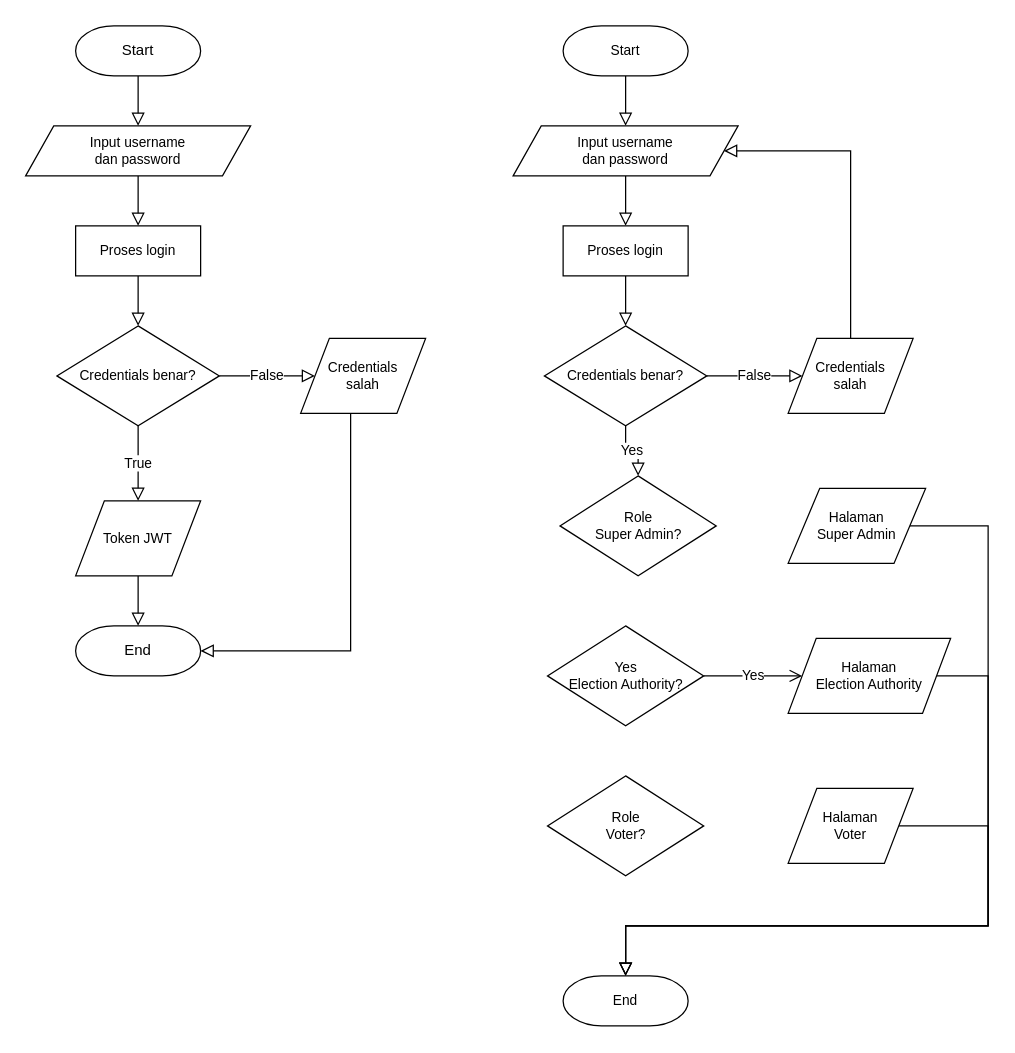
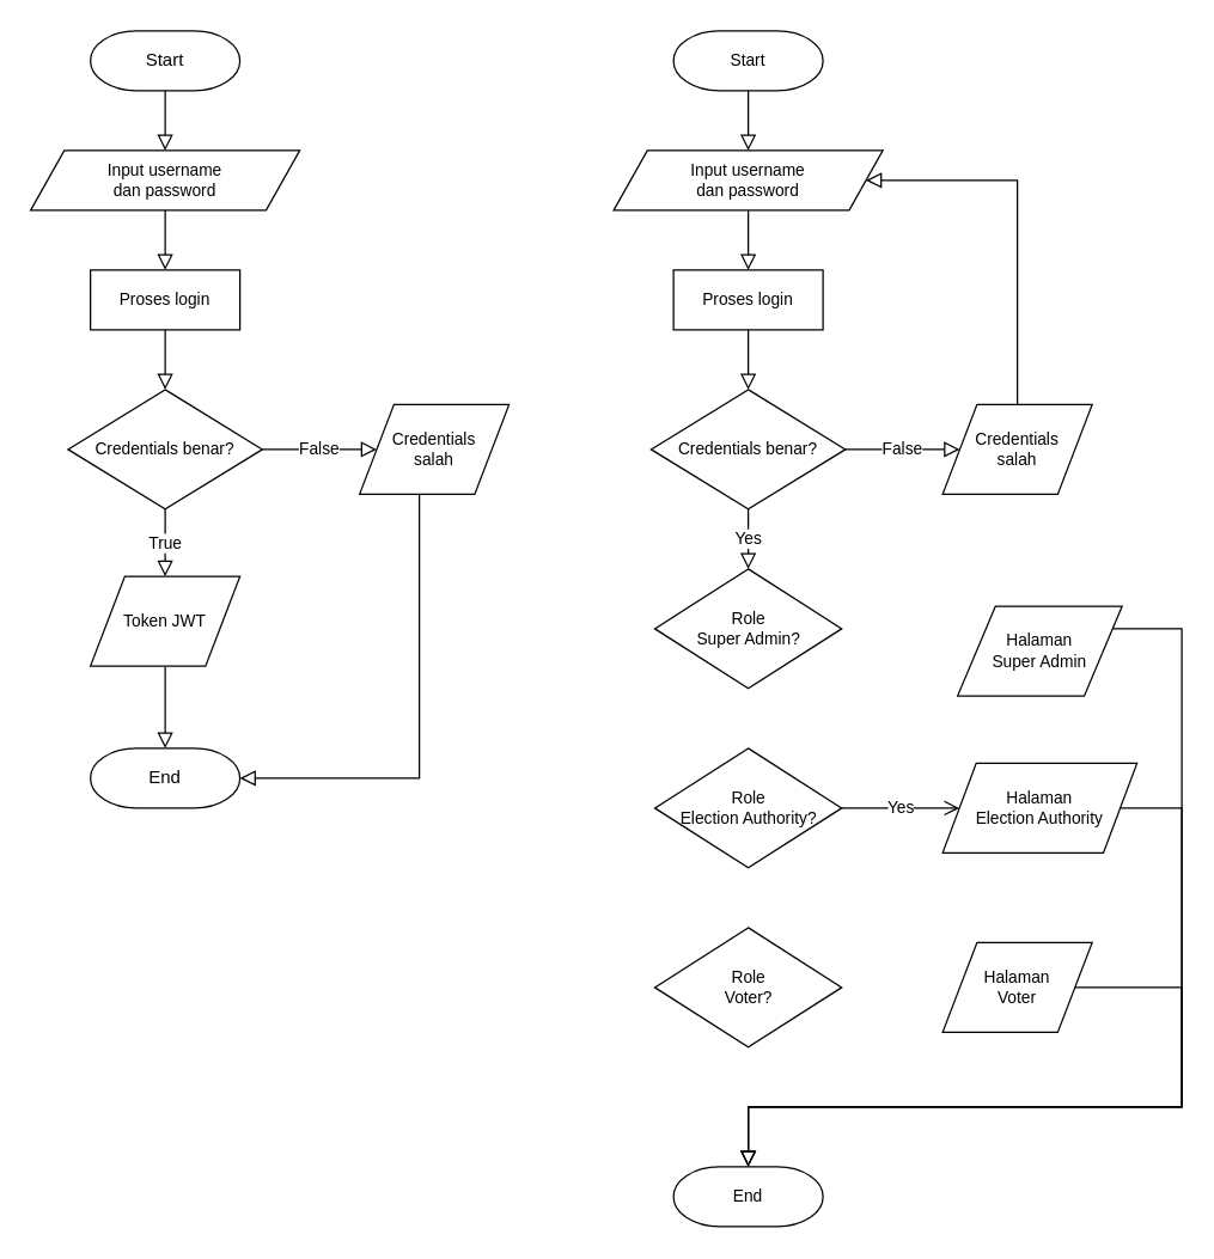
  <mxCell id="0" />
  <mxCell id="1" parent="0" />
  <mxCell id="2" style="edgeStyle=orthogonalEdgeStyle;rounded=0;orthogonalLoop=1;jettySize=auto;html=1;entryX=0.5;entryY=0;entryDx=0;entryDy=0;shadow=0;fontSize=11;strokeWidth=1;labelBackgroundColor=none;endFill=0;endArrow=block;endSize=8;" parent="1" source="3" target="5" edge="1"><mxGeometry relative="1" as="geometry" /></mxCell>
  <mxCell id="3" value="Start" style="strokeWidth=1;html=1;shape=mxgraph.flowchart.terminator;whiteSpace=wrap;rounded=1;shadow=0;glass=0;" parent="1" vertex="1"><mxGeometry x="60" width="100" height="40" as="geometry" y="20" /></mxCell>
  <mxCell id="4" style="edgeStyle=orthogonalEdgeStyle;rounded=0;orthogonalLoop=1;jettySize=auto;html=1;shadow=0;fontSize=11;strokeWidth=1;labelBackgroundColor=none;endFill=0;endArrow=block;endSize=8;" parent="1" source="5" target="7" edge="1"><mxGeometry relative="1" as="geometry" /></mxCell>
  <mxCell id="5" value="Input username&lt;br&gt;dan password" style="shape=parallelogram;html=1;strokeWidth=1;perimeter=parallelogramPerimeter;whiteSpace=wrap;rounded=0;size=0.125;shadow=0;fontSize=11;endFill=0;endArrow=block;endSize=8;" parent="1" vertex="1"><mxGeometry y="100" width="180" height="40" as="geometry" x="20" /></mxCell>
  <mxCell id="6" style="edgeStyle=orthogonalEdgeStyle;rounded=0;orthogonalLoop=1;jettySize=auto;html=1;entryX=0.5;entryY=0;entryDx=0;entryDy=0;entryPerimeter=0;shadow=0;fontSize=11;strokeWidth=1;labelBackgroundColor=none;endFill=0;endArrow=block;endSize=8;" parent="1" source="7" target="10" edge="1"><mxGeometry relative="1" as="geometry" /></mxCell>
  <mxCell id="7" value="Proses login" style="rounded=0;whiteSpace=wrap;html=1;absoluteArcSize=1;strokeWidth=1;shadow=0;fontSize=11;endFill=0;endArrow=block;endSize=8;" parent="1" vertex="1"><mxGeometry x="60" y="180" width="100" height="40" as="geometry" /></mxCell>
  <mxCell id="8" value="True" style="edgeStyle=orthogonalEdgeStyle;rounded=0;orthogonalLoop=1;jettySize=auto;html=1;entryX=0.5;entryY=0;entryDx=0;entryDy=0;shadow=0;fontSize=11;strokeWidth=1;labelBackgroundColor=#ffffff;endFill=0;endArrow=block;endSize=8;" parent="1" source="10" target="12" edge="1"><mxGeometry relative="1" as="geometry" /></mxCell>
  <mxCell id="9" value="False" style="edgeStyle=orthogonalEdgeStyle;rounded=0;orthogonalLoop=1;jettySize=auto;html=1;entryX=0;entryY=0.5;entryDx=0;entryDy=0;shadow=0;fontSize=11;strokeWidth=1;labelBackgroundColor=#ffffff;endFill=0;endArrow=block;endSize=8;jumpStyle=none;" parent="1" source="10" target="14" edge="1"><mxGeometry relative="1" as="geometry" /></mxCell>
  <mxCell id="10" value="Credentials benar?" style="strokeWidth=1;html=1;shape=mxgraph.flowchart.decision;whiteSpace=wrap;rounded=0;shadow=0;fontSize=11;endFill=0;endArrow=block;endSize=8;" parent="1" vertex="1"><mxGeometry x="45" y="260" width="130" height="80" as="geometry" /></mxCell>
  <mxCell id="11" style="edgeStyle=orthogonalEdgeStyle;rounded=0;orthogonalLoop=1;jettySize=auto;html=1;entryX=0.5;entryY=0;entryDx=0;entryDy=0;entryPerimeter=0;shadow=0;fontSize=11;strokeWidth=1;labelBackgroundColor=none;endFill=0;endArrow=block;endSize=8;" parent="1" source="12" target="15" edge="1"><mxGeometry relative="1" as="geometry" /></mxCell>
- <mxCell id="12" value="Token JWT" style="shape=parallelogram;html=1;strokeWidth=1;perimeter=parallelogramPerimeter;whiteSpace=wrap;rounded=0;size=0.23;shadow=0;fontSize=11;endFill=0;endArrow=block;endSize=8;" parent="1" vertex="1"><mxGeometry x="60" y="400" width="100" height="60" as="geometry" /></mxCell>
+ <mxCell id="12" value="Token JWT" style="shape=parallelogram;html=1;strokeWidth=1;perimeter=parallelogramPerimeter;whiteSpace=wrap;rounded=0;size=0.23;shadow=0;fontSize=11;endFill=0;endArrow=block;endSize=8;" parent="1" vertex="1"><mxGeometry x="60" y="385" width="100" height="60" as="geometry" /></mxCell>
  <mxCell id="13" style="edgeStyle=orthogonalEdgeStyle;rounded=0;orthogonalLoop=1;jettySize=auto;html=1;entryX=1;entryY=0.5;entryDx=0;entryDy=0;entryPerimeter=0;shadow=0;labelBackgroundColor=none;endArrow=block;endFill=0;endSize=8;strokeWidth=1;" parent="1" source="14" target="15" edge="1"><mxGeometry relative="1" as="geometry"><Array as="points"><mxPoint x="280" y="520" /></Array></mxGeometry></mxCell>
  <mxCell id="14" value="Credentials&lt;br&gt;salah" style="shape=parallelogram;html=1;strokeWidth=1;perimeter=parallelogramPerimeter;whiteSpace=wrap;rounded=0;size=0.23;shadow=0;fontSize=11;endFill=0;endArrow=block;endSize=8;" parent="1" vertex="1"><mxGeometry x="240" y="270" width="100" height="60" as="geometry" /></mxCell>
  <mxCell id="15" value="End" style="strokeWidth=1;html=1;shape=mxgraph.flowchart.terminator;whiteSpace=wrap;rounded=1;shadow=0;glass=0;" parent="1" vertex="1"><mxGeometry x="60" y="500" width="100" height="40" as="geometry" /></mxCell>
  <mxCell id="16" style="edgeStyle=orthogonalEdgeStyle;rounded=0;orthogonalLoop=1;jettySize=auto;html=1;entryX=0.5;entryY=0;entryDx=0;entryDy=0;shadow=0;fontSize=11;strokeWidth=1;labelBackgroundColor=none;endFill=0;endArrow=block;endSize=8;" edge="1" parent="1" source="17" target="19"><mxGeometry relative="1" as="geometry" /></mxCell>
  <mxCell id="17" value="Start" style="strokeWidth=1;html=1;shape=mxgraph.flowchart.terminator;whiteSpace=wrap;rounded=0;shadow=0;fontSize=11;endFill=0;endArrow=block;endSize=8;" vertex="1" parent="1"><mxGeometry x="450" width="100" height="40" as="geometry" y="20" /></mxCell>
  <mxCell id="18" style="edgeStyle=orthogonalEdgeStyle;rounded=0;orthogonalLoop=1;jettySize=auto;html=1;shadow=0;fontSize=11;strokeWidth=1;labelBackgroundColor=none;endFill=0;endArrow=block;endSize=8;" edge="1" parent="1" source="19" target="21"><mxGeometry relative="1" as="geometry" /></mxCell>
  <mxCell id="19" value="Input username&lt;br&gt;dan password" style="shape=parallelogram;html=1;strokeWidth=1;perimeter=parallelogramPerimeter;whiteSpace=wrap;rounded=0;size=0.125;shadow=0;fontSize=11;endFill=0;endArrow=block;endSize=8;" vertex="1" parent="1"><mxGeometry x="410" y="100" width="180" height="40" as="geometry" /></mxCell>
  <mxCell id="20" style="edgeStyle=orthogonalEdgeStyle;rounded=0;orthogonalLoop=1;jettySize=auto;html=1;entryX=0.5;entryY=0;entryDx=0;entryDy=0;entryPerimeter=0;shadow=0;fontSize=11;strokeWidth=1;labelBackgroundColor=none;endFill=0;endArrow=block;endSize=8;" edge="1" parent="1" source="21" target="24"><mxGeometry relative="1" as="geometry" /></mxCell>
  <mxCell id="21" value="Proses login" style="rounded=0;whiteSpace=wrap;html=1;absoluteArcSize=1;strokeWidth=1;shadow=0;fontSize=11;endFill=0;endArrow=block;endSize=8;" vertex="1" parent="1"><mxGeometry x="450" y="180" width="100" height="40" as="geometry" /></mxCell>
  <mxCell id="22" value="False" style="edgeStyle=orthogonalEdgeStyle;rounded=0;orthogonalLoop=1;jettySize=auto;html=1;entryX=0;entryY=0.5;entryDx=0;entryDy=0;shadow=0;fontSize=11;strokeWidth=1;labelBackgroundColor=#ffffff;endFill=0;endArrow=block;endSize=8;jumpStyle=none;" edge="1" parent="1" source="24" target="27"><mxGeometry relative="1" as="geometry" /></mxCell>
  <mxCell id="23" value="Yes" style="edgeStyle=orthogonalEdgeStyle;rounded=0;orthogonalLoop=1;jettySize=auto;html=1;entryX=0.5;entryY=0;entryDx=0;entryDy=0;entryPerimeter=0;shadow=0;strokeWidth=1;labelBackgroundColor=#ffffff;endFill=0;endArrow=block;endSize=8;" edge="1" parent="1" source="24" target="28"><mxGeometry relative="1" as="geometry" /></mxCell>
  <mxCell id="24" value="Credentials benar?" style="strokeWidth=1;html=1;shape=mxgraph.flowchart.decision;whiteSpace=wrap;rounded=0;shadow=0;fontSize=11;endFill=0;endArrow=block;endSize=8;" vertex="1" parent="1"><mxGeometry x="435" y="260" width="130" height="80" as="geometry" /></mxCell>
  <mxCell id="25" style="edgeStyle=orthogonalEdgeStyle;rounded=0;orthogonalLoop=1;jettySize=auto;html=1;entryX=1;entryY=0.5;entryDx=0;entryDy=0;shadow=0;strokeWidth=1;labelBackgroundColor=none;endFill=0;endArrow=block;endSize=8;" edge="1" parent="1" source="27" target="19"><mxGeometry relative="1" as="geometry"><Array as="points"><mxPoint x="680" y="120" /></Array></mxGeometry></mxCell>
  <mxCell id="26" style="edgeStyle=orthogonalEdgeStyle;rounded=0;orthogonalLoop=1;jettySize=auto;html=1;entryX=0.5;entryY=0;entryDx=0;entryDy=0;entryPerimeter=0;exitX=1;exitY=0.5;exitDx=0;exitDy=0;shadow=0;strokeWidth=1;labelBackgroundColor=none;endFill=0;endArrow=block;endSize=8;" edge="1" parent="1" source="32" target="37"><mxGeometry relative="1" as="geometry"><Array as="points"><mxPoint x="790" y="420" /><mxPoint x="790" y="740" /><mxPoint x="500" y="740" /></Array></mxGeometry></mxCell>
  <mxCell id="27" value="Credentials&lt;br&gt;salah" style="shape=parallelogram;html=1;strokeWidth=1;perimeter=parallelogramPerimeter;whiteSpace=wrap;rounded=0;size=0.23;shadow=0;fontSize=11;endFill=0;endArrow=block;endSize=8;" vertex="1" parent="1"><mxGeometry x="630" y="270" width="100" height="60" as="geometry" /></mxCell>
- <mxCell id="28" value="Role &lt;br&gt;Super Admin?" style="strokeWidth=1;html=1;shape=mxgraph.flowchart.decision;whiteSpace=wrap;rounded=0;shadow=0;fontSize=11;endFill=0;endArrow=block;endSize=8;" vertex="1" parent="1"><mxGeometry x="447.5" y="380" width="125" height="80" as="geometry" /></mxCell>
+ <mxCell id="28" value="Role &lt;br&gt;Super Admin?" style="strokeWidth=1;html=1;shape=mxgraph.flowchart.decision;whiteSpace=wrap;rounded=0;shadow=0;fontSize=11;endFill=0;endArrow=block;endSize=8;" vertex="1" parent="1"><mxGeometry x="437.5" y="380" width="125" height="80" as="geometry" /></mxCell>
  <mxCell id="29" value="Role &lt;br&gt;Voter?" style="strokeWidth=1;html=1;shape=mxgraph.flowchart.decision;whiteSpace=wrap;rounded=0;shadow=0;fontSize=11;endFill=0;endArrow=block;endSize=8;" vertex="1" parent="1"><mxGeometry x="437.5" y="620" width="125" height="80" as="geometry" /></mxCell>
  <mxCell id="30" value="Yes" style="edgeStyle=orthogonalEdgeStyle;rounded=0;orthogonalLoop=1;jettySize=auto;html=1;entryX=0;entryY=0.5;entryDx=0;entryDy=0;shadow=0;strokeWidth=1;labelBackgroundColor=#ffffff;endFill=0;endArrow=open;endSize=8;" edge="1" parent="1" source="31" target="34"><mxGeometry relative="1" as="geometry" /></mxCell>
- <mxCell id="31" value="Yes &lt;br&gt;Election Authority?" style="strokeWidth=1;html=1;shape=mxgraph.flowchart.decision;whiteSpace=wrap;rounded=0;shadow=0;fontSize=11;endFill=0;endArrow=block;endSize=8;" vertex="1" parent="1"><mxGeometry x="437.5" y="500" width="125" height="80" as="geometry" /></mxCell>
- <mxCell id="32" value="Halaman&lt;br&gt;Super Admin" style="shape=parallelogram;html=1;strokeWidth=1;perimeter=parallelogramPerimeter;whiteSpace=wrap;rounded=0;size=0.23;shadow=0;fontSize=11;endFill=0;endArrow=block;endSize=8;" vertex="1" parent="1"><mxGeometry x="630" y="390" width="110" height="60" as="geometry" /></mxCell>
+ <mxCell id="31" value="Role &lt;br&gt;Election Authority?" style="strokeWidth=1;html=1;shape=mxgraph.flowchart.decision;whiteSpace=wrap;rounded=0;shadow=0;fontSize=11;endFill=0;endArrow=block;endSize=8;" vertex="1" parent="1"><mxGeometry x="437.5" y="500" width="125" height="80" as="geometry" /></mxCell>
+ <mxCell id="32" value="Halaman&lt;br&gt;Super Admin" style="shape=parallelogram;html=1;strokeWidth=1;perimeter=parallelogramPerimeter;whiteSpace=wrap;rounded=0;size=0.23;shadow=0;fontSize=11;endFill=0;endArrow=block;endSize=8;" vertex="1" parent="1"><mxGeometry x="640" y="405" width="110" height="60" as="geometry" /></mxCell>
  <mxCell id="33" style="edgeStyle=orthogonalEdgeStyle;rounded=0;orthogonalLoop=1;jettySize=auto;html=1;entryX=0.5;entryY=0;entryDx=0;entryDy=0;entryPerimeter=0;shadow=0;strokeWidth=1;labelBackgroundColor=none;endFill=0;endArrow=block;endSize=8;" edge="1" parent="1" source="34" target="37"><mxGeometry relative="1" as="geometry"><Array as="points"><mxPoint x="790" y="540" /><mxPoint x="790" y="740" /><mxPoint x="500" y="740" /></Array></mxGeometry></mxCell>
  <mxCell id="34" value="Halaman&lt;br&gt;Election Authority" style="shape=parallelogram;html=1;strokeWidth=1;perimeter=parallelogramPerimeter;whiteSpace=wrap;rounded=0;size=0.173;shadow=0;fontSize=11;endFill=0;endArrow=block;endSize=8;" vertex="1" parent="1"><mxGeometry x="630" y="510" width="130" height="60" as="geometry" /></mxCell>
  <mxCell id="35" style="edgeStyle=orthogonalEdgeStyle;rounded=0;orthogonalLoop=1;jettySize=auto;html=1;entryX=0.5;entryY=0;entryDx=0;entryDy=0;entryPerimeter=0;shadow=0;strokeWidth=1;labelBackgroundColor=none;endFill=0;endArrow=block;endSize=8;" edge="1" parent="1" source="36" target="37"><mxGeometry relative="1" as="geometry"><Array as="points"><mxPoint x="790" y="660" /><mxPoint x="790" y="740" /><mxPoint x="500" y="740" /></Array></mxGeometry></mxCell>
  <mxCell id="36" value="Halaman&lt;br&gt;Voter" style="shape=parallelogram;html=1;strokeWidth=1;perimeter=parallelogramPerimeter;whiteSpace=wrap;rounded=0;size=0.23;shadow=0;fontSize=11;endFill=0;endArrow=block;endSize=8;" vertex="1" parent="1"><mxGeometry x="630" y="630" width="100" height="60" as="geometry" /></mxCell>
  <mxCell id="37" value="End" style="strokeWidth=1;html=1;shape=mxgraph.flowchart.terminator;whiteSpace=wrap;rounded=0;shadow=0;fontSize=11;endFill=0;endArrow=block;endSize=8;" vertex="1" parent="1"><mxGeometry x="450" y="780" width="100" height="40" as="geometry" /></mxCell>
